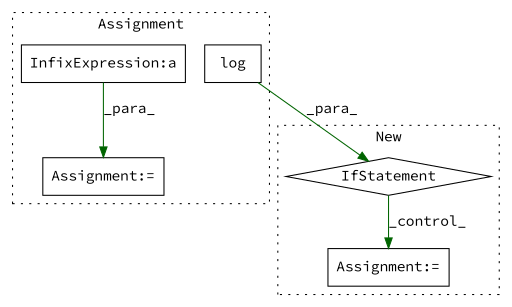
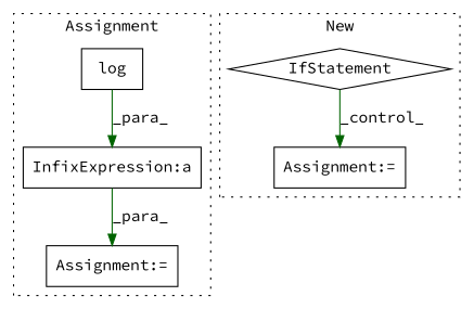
  digraph {
    fontname="Source Code Pro"
    node [a=7 fontname="Source Code Pro" shape=box]
    edge [color=darkgreen fontname="Source Code Pro"]
    n1 [a=32 l="4,1" label=log s="2029,2044"]
    n2 [l=2 label="Assignment:=" s=2169]
    n3 [a=27 l=3 label="InfixExpression:a" s=2072]
    n4 [a=25 l="4,2" label=IfStatement s="2158,2190" shape=diamond]
    n5 [l=1 label="Assignment:=" s=2211]
    subgraph cluster_1 {
      label=Assignment
      style=dotted
      n1
      n2
      n3
    }
    subgraph cluster_2 {
      label=New
      style=dotted
      n4
      n5
    }
-   n1 -> n4 [label=_para_]
+   n1 -> n3 [label=_para_]
    n3 -> n2 [label=_para_]
    n4 -> n5 [label=_control_]
  }
